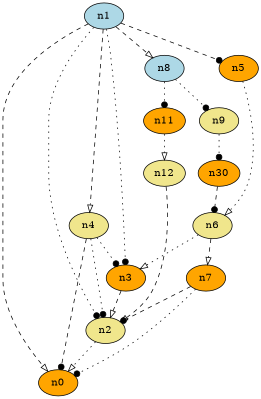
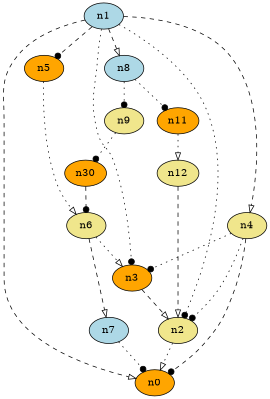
  digraph {
    node [fillcolor=orange style=filled]
    edge [arrowhead=dot style=dotted]
    n1 [fillcolor=lightblue]
    n0
    n2 [fillcolor=khaki]
    n3
    n4 [fillcolor=khaki]
    n5
    n8 [fillcolor=lightblue]
    n6 [fillcolor=khaki]
    n9 [fillcolor=khaki]
    n11
-   n7
+   n7 [fillcolor=lightblue]
    n10 [label=n30]
    n12 [fillcolor=khaki]
    n1 -> n0 [arrowhead=onormal style=dashed]
    n1 -> n2
    n1 -> n3
    n1 -> n4 [arrowhead=onormal style=dashed]
    n1 -> n5 [style=dashed]
    n1 -> n8 [arrowhead=onormal style=dashed]
    n2 -> n0 [arrowhead=onormal]
    n3 -> n2 [arrowhead=onormal style=dashed]
    n4 -> n0 [style=dashed]
    n4 -> n2
    n4 -> n3
    n5 -> n6 [arrowhead=onormal]
    n8 -> n9
    n8 -> n11
    n6 -> n3 [arrowhead=onormal]
    n6 -> n7 [arrowhead=onormal style=dashed]
    n9 -> n10
    n11 -> n12 [arrowhead=onormal]
    n7 -> n0
-   n7 -> n2 [style=dashed]
    n10 -> n6 [style=dashed]
    n12 -> n2 [arrowhead=onormal style=dashed]
  }
